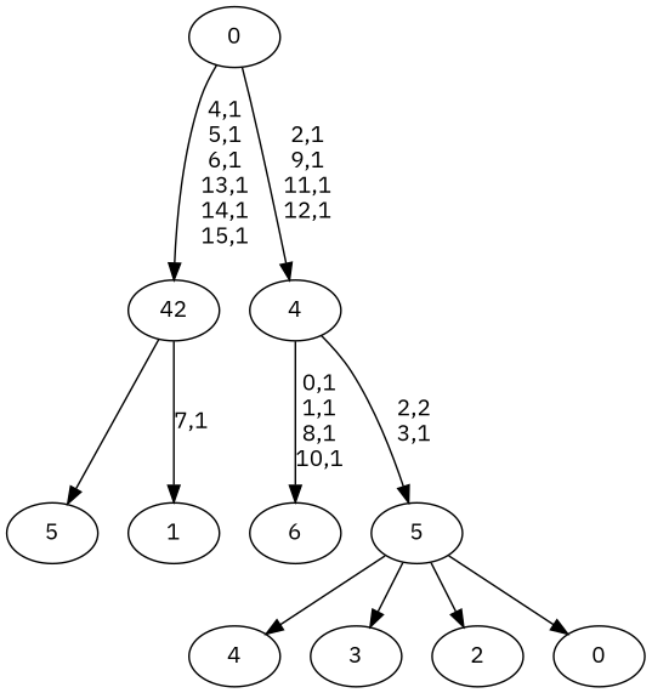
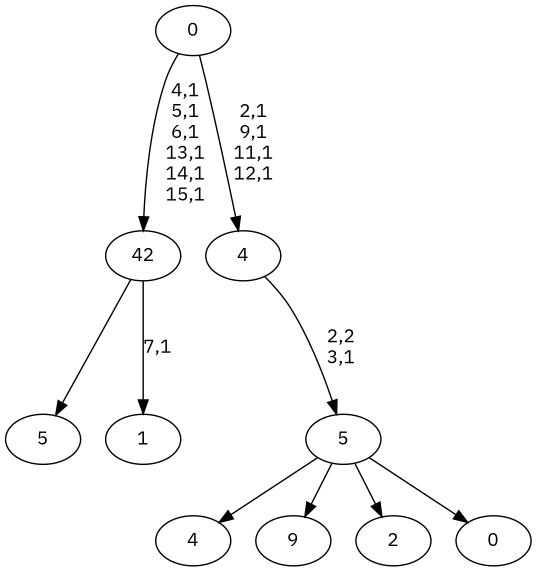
  digraph {
    fontname="IBM Plex Sans"
    node [fontname="IBM Plex Sans"]
    edge [fontname="IBM Plex Sans"]
-   n1 [label=6]
    n2 [label=5]
    n3 [label=4]
-   n4 [label=3]
+   n4 [label=9]
    n5 [label=2]
    n6 [label=1]
    n7 [label=42]
    n8 [label=0]
    5
    4
    0
    n7 -> n2
    n7 -> n6 [label="7,1"]
    5 -> n3
    5 -> n4
    5 -> n5
    5 -> n8
-   4 -> n1 [label="0,1\n1,1\n8,1\n10,1"]
    4 -> 5 [label="2,2\n3,1"]
    0 -> n7 [label="4,1\n5,1\n6,1\n13,1\n14,1\n15,1"]
    0 -> 4 [label="2,1\n9,1\n11,1\n12,1"]
  }
